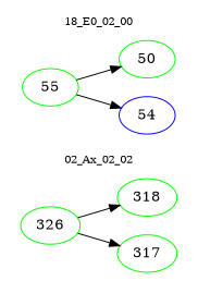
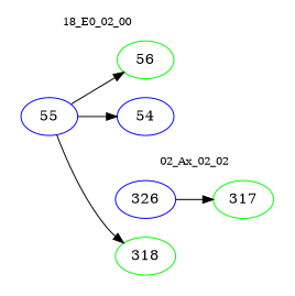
  digraph {
    rankdir=LR
    node [color=blue]
    edge [color=black]
-   n1 [color=green label=326]
+   n1 [label=326]
    n2 [color=green label=317]
    n3 [color=green label=318]
-   n4 [color=green label=55]
+   n4 [label=55]
    n5 [label=54]
-   n6 [color=green label=50]
+   n6 [color=green label=56]
    subgraph cluster_1 {
      color=white
      fontsize=10
      label="02_Ax_02_02"
      n1
      n2
      n3
    }
    subgraph cluster_2 {
      color=white
      fontsize=10
      label="18_E0_02_00"
      n4
      n5
      n6
    }
    n1 -> n2
-   n1 -> n3
+   n4 -> n3
    n4 -> n5
    n4 -> n6
  }
